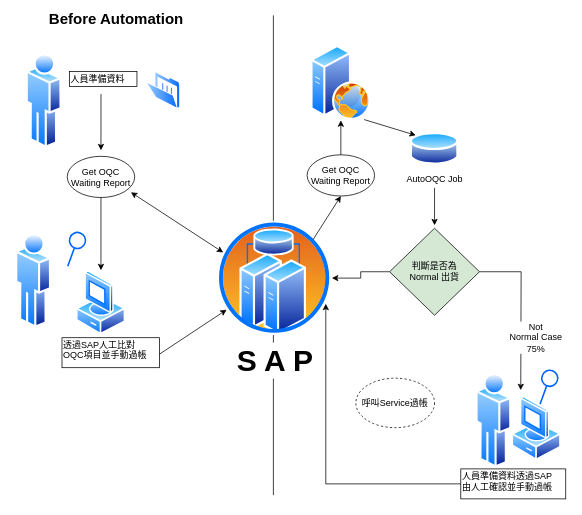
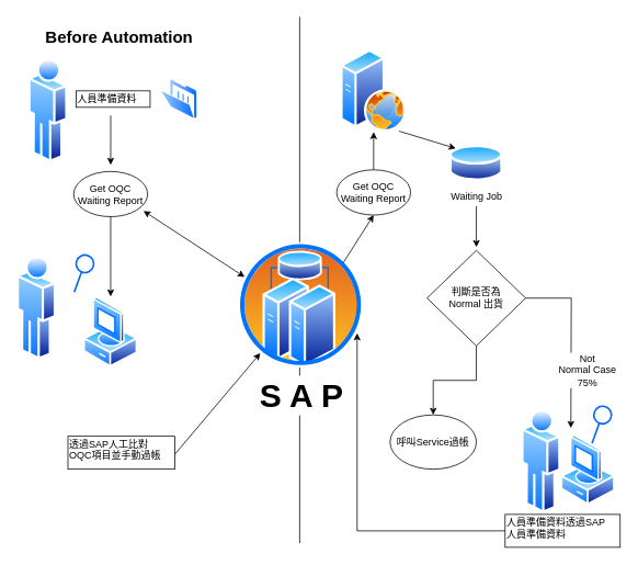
  <mxCell id="0" />
  <mxCell id="1" parent="0" />
  <mxCell id="2" value="" style="endArrow=none;html=1;" edge="1" parent="1"><mxGeometry width="50" height="50" relative="1" as="geometry"><mxPoint x="364" y="660" as="sourcePoint" /><mxPoint x="364" y="20" as="targetPoint" /></mxGeometry></mxCell>
- <mxCell id="3" value="&lt;font style=&quot;font-size: 20px&quot;&gt;Before Automation&lt;/font&gt;" style="text;html=1;resizable=0;points=[];autosize=1;align=left;verticalAlign=top;spacingTop=-4;fontStyle=1" vertex="1" parent="1"><mxGeometry x="63" y="10" width="180" height="20" as="geometry" /></mxCell>
- <mxCell id="4" value="人員準備資料" style="text;html=1;resizable=0;points=[];autosize=1;align=left;verticalAlign=top;spacingTop=-4;strokeColor=#000000;" vertex="1" parent="1"><mxGeometry x="92" y="95" width="90" height="20" as="geometry" /></mxCell>
- <mxCell id="5" value="透過SAP人工比對&lt;br&gt;OQC項目並手動過帳&lt;br&gt;&lt;br&gt;" style="text;html=1;resizable=0;points=[];autosize=1;align=left;verticalAlign=top;spacingTop=-4;strokeColor=#000000;" vertex="1" parent="1"><mxGeometry x="82" y="450" width="130" height="40" as="geometry" /></mxCell>
+ <mxCell id="3" value="&lt;font style=&quot;font-size: 20px&quot;&gt;Before Automation&lt;/font&gt;" style="text;html=1;resizable=0;points=[];autosize=1;align=left;verticalAlign=top;spacingTop=-4;fontStyle=1" vertex="1" parent="1"><mxGeometry x="53" y="30" width="180" height="20" as="geometry" /></mxCell>
+ <mxCell id="4" value="人員準備資料" style="text;html=1;resizable=0;points=[];autosize=1;align=left;verticalAlign=top;spacingTop=-4;strokeColor=#000000;" vertex="1" parent="1"><mxGeometry x="92" y="110" width="90" height="20" as="geometry" /></mxCell>
+ <mxCell id="5" value="透過SAP人工比對&lt;br&gt;OQC項目並手動過帳&lt;br&gt;&lt;br&gt;" style="text;html=1;resizable=0;points=[];autosize=1;align=left;verticalAlign=top;spacingTop=-4;strokeColor=#000000;" vertex="1" parent="1"><mxGeometry x="82" y="530" width="130" height="40" as="geometry" /></mxCell>
  <mxCell id="6" value="" style="aspect=fixed;perimeter=ellipsePerimeter;html=1;align=center;shadow=0;dashed=0;spacingTop=3;image;image=img/lib/active_directory/user.svg;" vertex="1" parent="1"><mxGeometry x="34" y="70" width="48" height="128" as="geometry" /></mxCell>
  <mxCell id="7" value="" style="aspect=fixed;perimeter=ellipsePerimeter;html=1;align=center;shadow=0;dashed=0;spacingTop=3;image;image=img/lib/active_directory/web_server.svg;" vertex="1" parent="1"><mxGeometry x="414" y="60" width="80" height="100" as="geometry" /></mxCell>
  <mxCell id="8" value="" style="aspect=fixed;perimeter=ellipsePerimeter;html=1;align=center;shadow=0;dashed=0;spacingTop=3;image;image=img/lib/active_directory/folder_open.svg;" vertex="1" parent="1"><mxGeometry x="194" y="95" width="46" height="50" as="geometry" /></mxCell>
  <mxCell id="9" value="" style="aspect=fixed;perimeter=ellipsePerimeter;html=1;align=center;shadow=0;dashed=0;spacingTop=3;image;image=img/lib/active_directory/interface.svg;rotation=-70;" vertex="1" parent="1"><mxGeometry x="74" y="320" width="50" height="23.5" as="geometry" /></mxCell>
  <mxCell id="10" value="&lt;b&gt;&lt;font style=&quot;font-size: 40px&quot;&gt;S A P&lt;/font&gt;&lt;/b&gt;" style="aspect=fixed;perimeter=ellipsePerimeter;html=1;align=center;shadow=0;dashed=0;spacingTop=3;image;image=img/lib/active_directory/cluster_server.svg;" vertex="1" parent="1"><mxGeometry x="289" y="294" width="153" height="153" as="geometry" /></mxCell>
  <mxCell id="11" value="" style="endArrow=classic;startArrow=classic;html=1;entryX=0;entryY=0.25;entryDx=0;entryDy=0;exitX=0.944;exitY=0.873;exitDx=0;exitDy=0;exitPerimeter=0;" edge="1" parent="1" source="13" target="10"><mxGeometry width="50" height="50" relative="1" as="geometry"><mxPoint x="164" y="230" as="sourcePoint" /><mxPoint x="94" y="290" as="targetPoint" /></mxGeometry></mxCell>
  <mxCell id="12" value="" style="endArrow=classic;html=1;exitX=0.467;exitY=1.5;exitDx=0;exitDy=0;exitPerimeter=0;" edge="1" parent="1" source="4"><mxGeometry width="50" height="50" relative="1" as="geometry"><mxPoint x="284" y="223" as="sourcePoint" /><mxPoint x="134" y="200" as="targetPoint" /></mxGeometry></mxCell>
  <mxCell id="13" value="Get OQC&lt;br&gt;Waiting Report&lt;br&gt;" style="ellipse;whiteSpace=wrap;html=1;strokeColor=#000000;" vertex="1" parent="1"><mxGeometry x="89" y="208" width="90" height="55" as="geometry" /></mxCell>
  <mxCell id="14" value="" style="endArrow=classic;html=1;exitX=0.5;exitY=1;exitDx=0;exitDy=0;" edge="1" parent="1" source="13"><mxGeometry width="50" height="50" relative="1" as="geometry"><mxPoint x="148" y="472" as="sourcePoint" /><mxPoint x="134" y="360" as="targetPoint" /></mxGeometry></mxCell>
  <mxCell id="15" value="Get OQC&lt;br&gt;Waiting Report&lt;br&gt;" style="ellipse;whiteSpace=wrap;html=1;strokeColor=#000000;" vertex="1" parent="1"><mxGeometry x="409" y="206" width="90" height="55" as="geometry" /></mxCell>
  <mxCell id="16" value="" style="endArrow=classic;html=1;entryX=0.5;entryY=1;entryDx=0;entryDy=0;" edge="1" parent="1" target="15"><mxGeometry width="50" height="50" relative="1" as="geometry"><mxPoint x="417" y="319" as="sourcePoint" /><mxPoint x="467" y="269" as="targetPoint" /></mxGeometry></mxCell>
  <mxCell id="17" value="" style="endArrow=classic;html=1;exitX=0.5;exitY=0;exitDx=0;exitDy=0;entryX=0.5;entryY=1;entryDx=0;entryDy=0;" edge="1" parent="1" source="15" target="7"><mxGeometry width="50" height="50" relative="1" as="geometry"><mxPoint x="429" y="210" as="sourcePoint" /><mxPoint x="479" y="160" as="targetPoint" /></mxGeometry></mxCell>
- <mxCell id="18" value="AutoOQC Job" style="aspect=fixed;perimeter=ellipsePerimeter;html=1;align=center;shadow=0;dashed=0;spacingTop=3;image;image=img/lib/active_directory/database.svg;strokeColor=#000000;" vertex="1" parent="1"><mxGeometry x="546.5" y="174" width="65" height="48" as="geometry" /></mxCell>
+ <mxCell id="18" value="Waiting Job" style="aspect=fixed;perimeter=ellipsePerimeter;html=1;align=center;shadow=0;dashed=0;spacingTop=3;image;image=img/lib/active_directory/database.svg;strokeColor=#000000;" vertex="1" parent="1"><mxGeometry x="546.5" y="174" width="65" height="48" as="geometry" /></mxCell>
  <mxCell id="19" value="" style="endArrow=classic;html=1;exitX=0.888;exitY=0.99;exitDx=0;exitDy=0;exitPerimeter=0;" edge="1" parent="1" source="7"><mxGeometry width="50" height="50" relative="1" as="geometry"><mxPoint x="484" y="170" as="sourcePoint" /><mxPoint x="554" y="180" as="targetPoint" /></mxGeometry></mxCell>
  <mxCell id="20" value="" style="aspect=fixed;perimeter=ellipsePerimeter;html=1;align=center;shadow=0;dashed=0;spacingTop=3;image;image=img/lib/active_directory/user.svg;" vertex="1" parent="1"><mxGeometry x="20" y="310" width="48" height="128" as="geometry" /></mxCell>
  <mxCell id="21" value="" style="aspect=fixed;perimeter=ellipsePerimeter;html=1;align=center;shadow=0;dashed=0;spacingTop=3;image;image=img/lib/active_directory/vista_client.svg;strokeColor=#000000;" vertex="1" parent="1"><mxGeometry x="101" y="360" width="66" height="87" as="geometry" /></mxCell>
  <mxCell id="22" value="" style="endArrow=classic;html=1;exitX=1;exitY=0.55;exitDx=0;exitDy=0;exitPerimeter=0;" edge="1" parent="1" source="5" target="10"><mxGeometry width="50" height="50" relative="1" as="geometry"><mxPoint x="194" y="490" as="sourcePoint" /><mxPoint x="244" y="440" as="targetPoint" /></mxGeometry></mxCell>
  <mxCell id="23" value="" style="endArrow=classic;html=1;" edge="1" parent="1"><mxGeometry width="50" height="50" relative="1" as="geometry"><mxPoint x="579" y="250" as="sourcePoint" /><mxPoint x="579" y="300" as="targetPoint" /></mxGeometry></mxCell>
- <mxCell id="24" style="edgeStyle=orthogonalEdgeStyle;rounded=0;orthogonalLoop=1;jettySize=auto;html=1;" edge="1" parent="1" source="27" target="10"><mxGeometry relative="1" as="geometry"><mxPoint x="579" y="520" as="targetPoint" /></mxGeometry></mxCell>
+ <mxCell id="24" style="edgeStyle=orthogonalEdgeStyle;rounded=0;orthogonalLoop=1;jettySize=auto;html=1;entryX=0.5;entryY=0;entryDx=0;entryDy=0;" edge="1" parent="1" source="27" target="30"><mxGeometry relative="1" as="geometry"><mxPoint x="579" y="520" as="targetPoint" /></mxGeometry></mxCell>
  <mxCell id="25" style="edgeStyle=orthogonalEdgeStyle;rounded=0;orthogonalLoop=1;jettySize=auto;html=1;" edge="1" parent="1" source="27"><mxGeometry relative="1" as="geometry"><mxPoint x="694" y="520" as="targetPoint" /></mxGeometry></mxCell>
  <mxCell id="26" value="Not &lt;br&gt;Normal Case&lt;br&gt;75%&lt;br&gt;" style="text;html=1;resizable=0;points=[];align=center;verticalAlign=middle;labelBackgroundColor=#ffffff;" vertex="1" connectable="0" parent="25"><mxGeometry x="-0.484" y="-19" relative="1" as="geometry"><mxPoint x="19" y="68" as="offset" /></mxGeometry></mxCell>
- <mxCell id="27" value="判斷是否為&lt;br&gt;Normal 出貨&lt;br&gt;" style="rhombus;whiteSpace=wrap;html=1;strokeColor=#000000;fillColor=#d5e8d4;" vertex="1" parent="1"><mxGeometry x="519" y="304" width="120" height="116" as="geometry" /></mxCell>
+ <mxCell id="27" value="判斷是否為&lt;br&gt;Normal 出貨&lt;br&gt;" style="rhombus;whiteSpace=wrap;html=1;strokeColor=#000000;" vertex="1" parent="1"><mxGeometry x="519" y="304" width="120" height="116" as="geometry" /></mxCell>
  <mxCell id="28" value="" style="aspect=fixed;perimeter=ellipsePerimeter;html=1;align=center;shadow=0;dashed=0;spacingTop=3;image;image=img/lib/active_directory/user.svg;" vertex="1" parent="1"><mxGeometry x="634" y="496.5" width="48" height="128" as="geometry" /></mxCell>
  <mxCell id="29" value="" style="aspect=fixed;perimeter=ellipsePerimeter;html=1;align=center;shadow=0;dashed=0;spacingTop=3;image;image=img/lib/active_directory/interface.svg;rotation=-70;" vertex="1" parent="1"><mxGeometry x="704" y="504" width="50" height="23.5" as="geometry" /></mxCell>
- <mxCell id="30" value="呼叫Service過帳" style="ellipse;whiteSpace=wrap;html=1;strokeColor=#000000;dashed=1;" vertex="1" parent="1"><mxGeometry x="474" y="504" width="105" height="66" as="geometry" /></mxCell>
+ <mxCell id="30" value="呼叫Service過帳" style="ellipse;whiteSpace=wrap;html=1;strokeColor=#000000;" vertex="1" parent="1"><mxGeometry x="474" y="504" width="105" height="66" as="geometry" /></mxCell>
  <mxCell id="31" style="edgeStyle=orthogonalEdgeStyle;rounded=0;orthogonalLoop=1;jettySize=auto;html=1;entryX=1;entryY=0.75;entryDx=0;entryDy=0;" edge="1" parent="1" source="32" target="10"><mxGeometry relative="1" as="geometry"><mxPoint x="434" y="510" as="targetPoint" /></mxGeometry></mxCell>
- <mxCell id="32" value="人員準備資料透過SAP&lt;br&gt;由人工確認並手動過帳&lt;br&gt;&lt;br&gt;" style="text;html=1;resizable=0;points=[];autosize=1;align=left;verticalAlign=top;spacingTop=-4;strokeColor=#000000;" vertex="1" parent="1"><mxGeometry x="614" y="625" width="140" height="40" as="geometry" /></mxCell>
+ <mxCell id="32" value="人員準備資料透過SAP&lt;br&gt;人員準備資料&lt;br&gt;&lt;br&gt;" style="text;html=1;resizable=0;points=[];autosize=1;align=left;verticalAlign=top;spacingTop=-4;strokeColor=#000000;" vertex="1" parent="1"><mxGeometry x="614" y="625" width="140" height="40" as="geometry" /></mxCell>
  <mxCell id="33" value="" style="aspect=fixed;perimeter=ellipsePerimeter;html=1;align=center;shadow=0;dashed=0;spacingTop=3;image;image=img/lib/active_directory/vista_client.svg;strokeColor=#000000;" vertex="1" parent="1"><mxGeometry x="682" y="527.5" width="66" height="87" as="geometry" /></mxCell>
